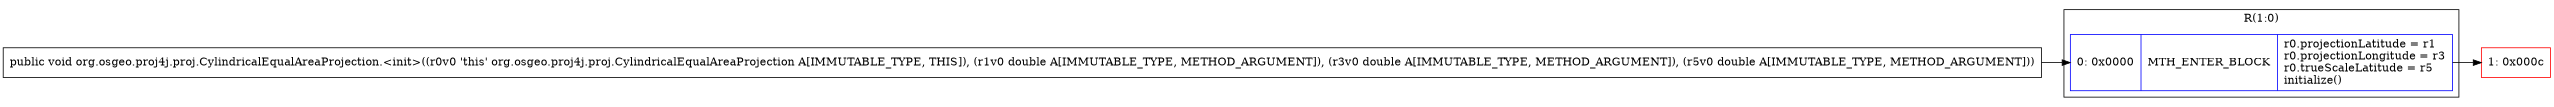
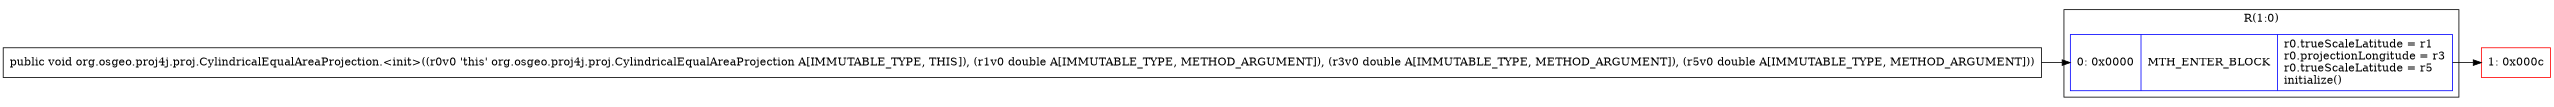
  digraph {
    rankdir=LR
    node [shape=record]
-   n1 [color=blue label="{0\:\ 0x0000|MTH_ENTER_BLOCK\l|r0.projectionLatitude = r1\lr0.projectionLongitude = r3\lr0.trueScaleLatitude = r5\linitialize()\l}"]
+   n1 [color=blue label="{0\:\ 0x0000|MTH_ENTER_BLOCK\l|r0.trueScaleLatitude = r1\lr0.projectionLongitude = r3\lr0.trueScaleLatitude = r5\linitialize()\l}"]
    n2 [color=red label="{1\:\ 0x000c}"]
    n3 [label="{public void org.osgeo.proj4j.proj.CylindricalEqualAreaProjection.\<init\>((r0v0 'this' org.osgeo.proj4j.proj.CylindricalEqualAreaProjection A[IMMUTABLE_TYPE, THIS]), (r1v0 double A[IMMUTABLE_TYPE, METHOD_ARGUMENT]), (r3v0 double A[IMMUTABLE_TYPE, METHOD_ARGUMENT]), (r5v0 double A[IMMUTABLE_TYPE, METHOD_ARGUMENT])) }"]
    subgraph cluster_1 {
      label="R(1:0)"
      n1
    }
    n1 -> n2
    n3 -> n1
  }
